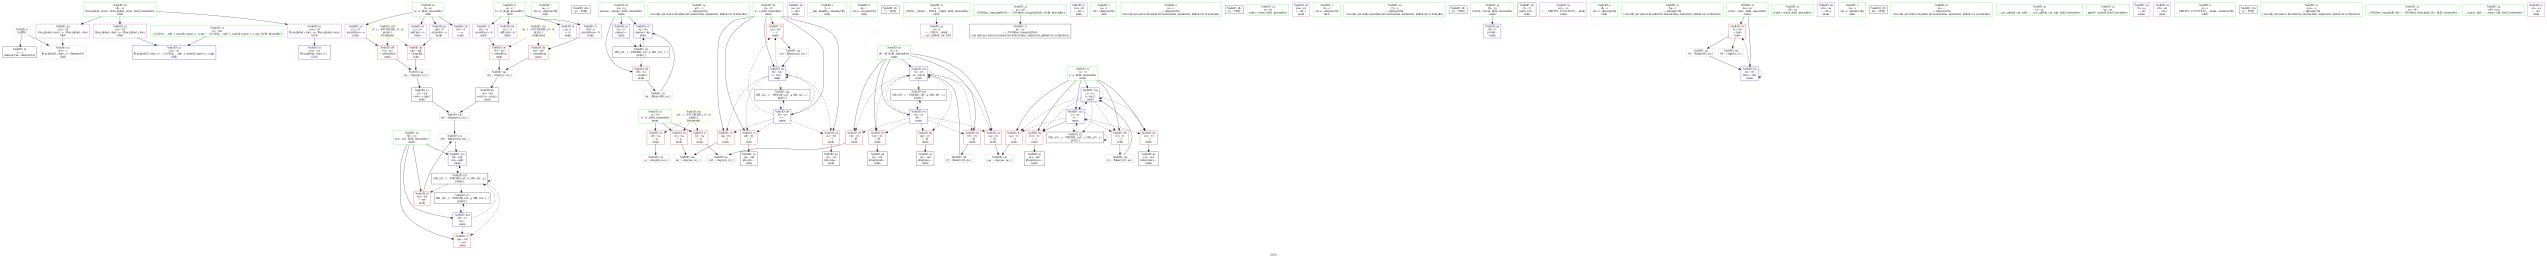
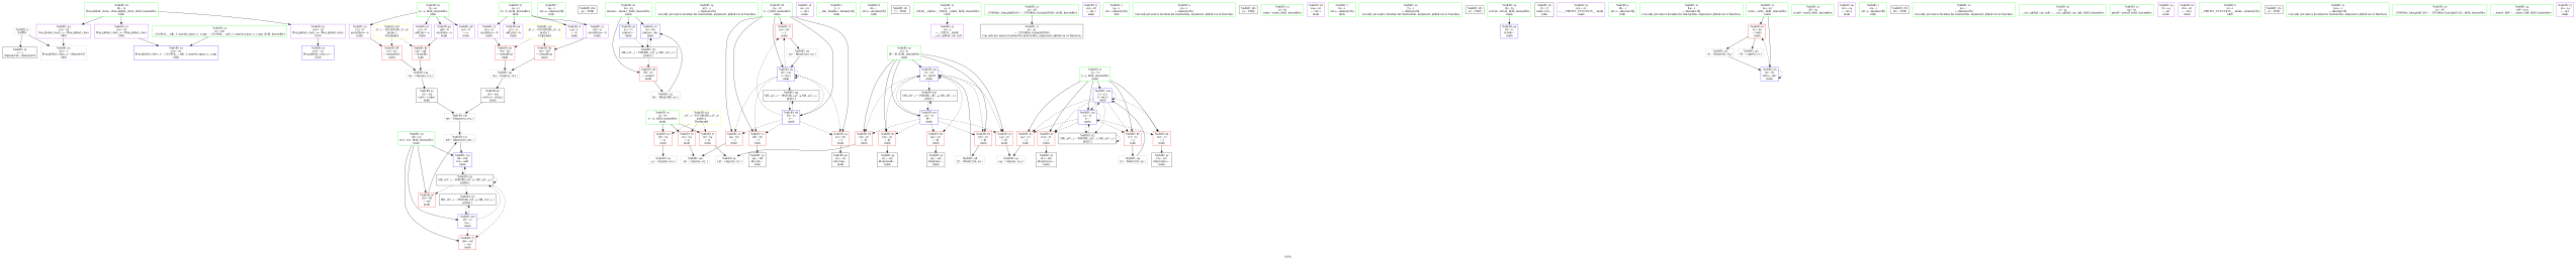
  digraph {
    fontname="Playfair Display"
    label=SVFG
    node [color=green fontname="Playfair Display" shape=record]
    edge [fontname="Playfair Display" style=solid]
    n1 [color=grey label="{NodeID: 0\nNullPtr}"]
    n2 [color=black label="{NodeID: 36\n2\<--3\ndummyVal\<--dummyVal\n}"]
    n3 [color=blue label="{NodeID: 93\n202\<--3\nllvm.global_ctors_2\<--dummyVal\nGlob }" style=dotted]
    n4 [color=red label="{NodeID: 90\n163\<--162\n\<--arrayidx21\nmain\n}"]
    n5 [color=grey label="{NodeID: 143\n164 = cmp(159, 163, )\n}"]
    n6 [color=black label="{NodeID: 46\n165\<--164\nconv23\<--cmp22\nmain\n}"]
    n7 [color=grey label="{NodeID: 136\n166 = Binary(155, 165, )\n}"]
    n8 [label="{NodeID: 7\n24\<--1\n.str.4\<--dummyObj\nGlob }"]
    n9 [color=black label="{NodeID: 180\n40 = PHI()\n}"]
    n10 [color=blue label="{NodeID: 97\n62\<--89\nnumer\<--inc\nmain\n}"]
    n11 [color=black label="{NodeID: 153\nMR_10V_3 = PHI(MR_10V_4, MR_10V_2, )\npts\{63 \}\n}"]
    n12 [color=red label="{NodeID: 68\n88\<--62\n\<--numer\nmain\n}"]
    n13 [color=grey label="{NodeID: 132\n89 = Binary(88, 90, )\n}"]
    n14 [label="{NodeID: 14\n107\<--1\n\<--dummyObj\nCan only get source location for instruction, argument, global var or function.}"]
    n15 [color=blue label="{NodeID: 104\n72\<--172\nj\<--inc25\nmain\n}"]
    n16 [color=red label="{NodeID: 83\n142\<--72\n\<--j\nmain\n}"]
    n17 [color=red label="{NodeID: 84\n150\<--72\n\<--j\nmain\n}"]
    n18 [color=red label="{NodeID: 85\n160\<--72\n\<--j\nmain\n}"]
    n19 [color=red label="{NodeID: 86\n171\<--72\n\<--j\nmain\n}"]
    n20 [color=blue label="{NodeID: 102\n72\<--75\nj\<--\nmain\n}"]
    n21 [color=black label="{NodeID: 157\nMR_20V_2 = PHI(MR_20V_3, MR_20V_1, )\npts\{73 \}\n}"]
    n22 [color=grey label="{NodeID: 142\n144 = cmp(142, 143, )\n}"]
    n23 [color=black label="{NodeID: 42\n151\<--150\nidxprom15\<--\nmain\n}"]
    n24 [color=black label="{NodeID: 45\n161\<--160\nidxprom20\<--\nmain\n}"]
    n25 [color=grey label="{NodeID: 134\n172 = Binary(171, 90, )\n}"]
    n26 [label="{NodeID: 28\n66\<--67\ni\<--i_field_insensitive\nmain\n}"]
    n27 [color=red label="{NodeID: 72\n114\<--66\n\<--i\nmain\n}"]
    n28 [color=red label="{NodeID: 73\n118\<--66\n\<--i\nmain\n}"]
    n29 [color=red label="{NodeID: 74\n122\<--66\n\<--i\nmain\n}"]
    n30 [color=red label="{NodeID: 75\n129\<--66\n\<--i\nmain\n}"]
    n31 [color=blue label="{NodeID: 98\n66\<--75\ni\<--\nmain\n}"]
    n32 [color=blue label="{NodeID: 99\n66\<--130\ni\<--inc7\nmain\n}"]
    n33 [color=grey label="{NodeID: 140\n116 = cmp(114, 115, )\n}"]
    n34 [color=black label="{NodeID: 39\n119\<--118\nidx.ext\<--\nmain\n}"]
    n35 [color=black label="{NodeID: 40\n123\<--122\nidx.ext4\<--\nmain\n}"]
    n36 [color=grey label="{NodeID: 133\n130 = Binary(129, 90, )\n}"]
    n37 [color=black label="{NodeID: 154\nMR_14V_2 = PHI(MR_14V_4, MR_14V_1, )\npts\{67 \}\n}"]
    n38 [label="{NodeID: 35\n30\<--196\n_GLOBAL__sub_I_marek.cygan_0_1.cpp\<--_GLOBAL__sub_I_marek.cygan_0_1.cpp_field_insensitive\n}"]
    n39 [color=blue label="{NodeID: 92\n201\<--30\nllvm.global_ctors_1\<--_GLOBAL__sub_I_marek.cygan_0_1.cpp\nGlob }"]
    n40 [color=purple label="{NodeID: 49\n148\<--8\narrayidx\<--a\nmain\n}"]
    n41 [color=red label="{NodeID: 87\n149\<--148\n\<--arrayidx\nmain\n}"]
    n42 [color=grey label="{NodeID: 144\n154 = cmp(149, 153, )\n}"]
    n43 [color=black label="{NodeID: 43\n155\<--154\nconv\<--cmp17\nmain\n}"]
    n44 [color=grey label="{NodeID: 139\n99 = cmp(98, 100, )\n}"]
    n45 [color=purple label="{NodeID: 56\n92\<--16\n\<--.str.1\nmain\n}"]
    n46 [color=purple label="{NodeID: 63\n201\<--28\nllvm.global_ctors_1\<--llvm.global_ctors\nGlob }"]
    n47 [color=red label="{NodeID: 70\n115\<--64\n\<--n\nmain\n}"]
    n48 [color=red label="{NodeID: 77\n180\<--68\n\<--res\nmain\n}"]
    n49 [label="{NodeID: 1\n7\<--1\n__dso_handle\<--dummyObj\nGlob }"]
    n50 [color=blue label="{NodeID: 91\n200\<--29\nllvm.global_ctors_0\<--\nGlob }"]
    n51 [label="{NodeID: 8\n26\<--1\n.str.5\<--dummyObj\nGlob }"]
    n52 [color=black label="{NodeID: 181\n77 = PHI()\n}"]
    n53 [label="{NodeID: 15\n4\<--6\n_ZStL8__ioinit\<--_ZStL8__ioinit_field_insensitive\nGlob }"]
    n54 [color=purple label="{NodeID: 47\n39\<--4\n\<--_ZStL8__ioinit\n__cxx_global_var_init\n}"]
    n55 [color=blue label="{NodeID: 105\n70\<--177\ni8\<--inc28\nmain\n}"]
    n56 [color=red label="{NodeID: 78\n136\<--70\n\<--i8\nmain\n}"]
    n57 [color=red label="{NodeID: 79\n143\<--70\n\<--i8\nmain\n}"]
    n58 [color=red label="{NodeID: 80\n146\<--70\n\<--i8\nmain\n}"]
    n59 [color=red label="{NodeID: 81\n156\<--70\n\<--i8\nmain\n}"]
    n60 [color=red label="{NodeID: 82\n176\<--70\n\<--i8\nmain\n}"]
    n61 [color=black label="{NodeID: 156\nMR_18V_2 = PHI(MR_18V_4, MR_18V_1, )\npts\{71 \}\n}"]
    n62 [color=grey label="{NodeID: 141\n138 = cmp(136, 137, )\n}"]
    n63 [color=black label="{NodeID: 41\n147\<--146\nidxprom\<--\nmain\n}"]
    n64 [color=black label="{NodeID: 44\n157\<--156\nidxprom18\<--\nmain\n}"]
    n65 [color=grey label="{NodeID: 138\n177 = Binary(176, 90, )\n}"]
    n66 [color=blue label="{NodeID: 101\n70\<--75\ni8\<--\nmain\n}"]
    n67 [label="{NodeID: 22\n42\<--48\n_ZNSt8ios_base4InitD1Ev\<--_ZNSt8ios_base4InitD1Ev_field_insensitive\n}"]
    n68 [color=black label="{NodeID: 37\n41\<--42\n\<--_ZNSt8ios_base4InitD1Ev\nCan only get source location for instruction, argument, global var or function.}"]
    n69 [label="{NodeID: 29\n68\<--69\nres\<--res_field_insensitive\nmain\n}"]
    n70 [color=red label="{NodeID: 76\n167\<--68\n\<--res\nmain\n}"]
    n71 [color=blue label="{NodeID: 100\n68\<--75\nres\<--\nmain\n}"]
    n72 [color=blue label="{NodeID: 103\n68\<--168\nres\<--add\nmain\n}"]
    n73 [color=grey label="{NodeID: 135\n168 = Binary(167, 166, )\n}"]
    n74 [color=black label="{NodeID: 155\nMR_16V_2 = PHI(MR_16V_4, MR_16V_1, )\npts\{69 \}\n}"]
    n75 [color=black label="{NodeID: 150\nMR_16V_5 = PHI(MR_16V_6, MR_16V_4, )\npts\{69 \}\n}"]
    n76 [color=purple label="{NodeID: 50\n152\<--8\narrayidx16\<--a\nmain\n}"]
    n77 [color=red label="{NodeID: 88\n153\<--152\n\<--arrayidx16\nmain\n}"]
    n78 [color=purple label="{NodeID: 57\n103\<--18\n\<--.str.2\nmain\n}"]
    n79 [color=purple label="{NodeID: 64\n202\<--28\nllvm.global_ctors_2\<--llvm.global_ctors\nGlob }"]
    n80 [color=red label="{NodeID: 71\n137\<--64\n\<--n\nmain\n}"]
    n81 [label="{NodeID: 2\n14\<--1\n.str\<--dummyObj\nGlob }"]
    n82 [label="{NodeID: 9\n29\<--1\n\<--dummyObj\nCan only get source location for instruction, argument, global var or function.}"]
    n83 [color=black label="{NodeID: 182\n93 = PHI()\n}"]
    n84 [label="{NodeID: 16\n8\<--10\na\<--a_field_insensitive\nGlob }"]
    n85 [color=purple label="{NodeID: 48\n120\<--8\n\<--a\nmain\n}"]
    n86 [color=purple label="{NodeID: 65\n121\<--8\nadd.ptr\<--a\nmain\n}"]
    n87 [label="{NodeID: 23\n55\<--56\nmain\<--main_field_insensitive\n}"]
    n88 [label="{NodeID: 30\n70\<--71\ni8\<--i8_field_insensitive\nmain\n}"]
    n89 [color=purple label="{NodeID: 51\n124\<--11\n\<--b\nmain\n}"]
    n90 [color=purple label="{NodeID: 58\n104\<--20\n\<--.str.3\nmain\n}"]
    n91 [label="{NodeID: 3\n16\<--1\n.str.1\<--dummyObj\nGlob }"]
    n92 [label="{NodeID: 10\n75\<--1\n\<--dummyObj\nCan only get source location for instruction, argument, global var or function.}"]
    n93 [color=black label="{NodeID: 183\n127 = PHI()\n}"]
    n94 [label="{NodeID: 17\n11\<--13\nb\<--b_field_insensitive\nGlob }"]
    n95 [color=purple label="{NodeID: 52\n158\<--11\narrayidx19\<--b\nmain\n}"]
    n96 [color=purple label="{NodeID: 53\n162\<--11\narrayidx21\<--b\nmain\n}"]
    n97 [color=purple label="{NodeID: 66\n125\<--11\nadd.ptr5\<--b\nmain\n}"]
    n98 [color=red label="{NodeID: 89\n159\<--158\n\<--arrayidx19\nmain\n}"]
    n99 [label="{NodeID: 24\n58\<--59\nretval\<--retval_field_insensitive\nmain\n}"]
    n100 [color=blue label="{NodeID: 94\n58\<--75\nretval\<--\nmain\n}"]
    n101 [label="{NodeID: 31\n72\<--73\nj\<--j_field_insensitive\nmain\n}"]
    n102 [color=black label="{NodeID: 38\n57\<--75\nmain_ret\<--\nmain\n}"]
    n103 [color=purple label="{NodeID: 59\n105\<--22\n\<--__PRETTY_FUNCTION__.main\nmain\n}"]
    n104 [color=yellow label="{NodeID: 163\n12V_1 = ENCHI(MR_12V_0)\npts\{65 \}\nFun[main]}" style=double]
    n105 [color=red label="{NodeID: 69\n98\<--64\n\<--n\nmain\n}"]
    n106 [label="{NodeID: 4\n18\<--1\n.str.2\<--dummyObj\nGlob }"]
    n107 [label="{NodeID: 11\n84\<--1\n\<--dummyObj\nCan only get source location for instruction, argument, global var or function.}"]
    n108 [label="{NodeID: 18\n28\<--32\nllvm.global_ctors\<--llvm.global_ctors_field_insensitive\nGlob }"]
    n109 [color=purple label="{NodeID: 62\n200\<--28\nllvm.global_ctors_0\<--llvm.global_ctors\nGlob }"]
    n110 [label="{NodeID: 25\n60\<--61\ntesty\<--testy_field_insensitive\nmain\n}"]
    n111 [color=red label="{NodeID: 67\n82\<--60\n\<--testy\nmain\n}"]
    n112 [color=blue label="{NodeID: 96\n60\<--83\ntesty\<--dec\nmain\n}"]
    n113 [color=grey label="{NodeID: 137\n83 = Binary(82, 84, )\n}"]
    n114 [color=grey label="{NodeID: 145\n86 = cmp(82, 75, )\n}"]
    n115 [label="{NodeID: 32\n78\<--79\nscanf\<--scanf_field_insensitive\n}"]
    n116 [color=purple label="{NodeID: 60\n126\<--24\n\<--.str.4\nmain\n}"]
    n117 [label="{NodeID: 5\n20\<--1\n.str.3\<--dummyObj\nGlob }"]
    n118 [color=black label="{NodeID: 178\n182 = PHI()\n}"]
    n119 [color=blue label="{NodeID: 95\n62\<--75\nnumer\<--\nmain\n}"]
    n120 [label="{NodeID: 12\n90\<--1\n\<--dummyObj\nCan only get source location for instruction, argument, global var or function.}"]
    n121 [label="{NodeID: 19\n33\<--34\n__cxx_global_var_init\<--__cxx_global_var_init_field_insensitive\n}"]
    n122 [label="{NodeID: 26\n62\<--63\nnumer\<--numer_field_insensitive\nmain\n}"]
    n123 [label="{NodeID: 33\n94\<--95\nprintf\<--printf_field_insensitive\n}"]
    n124 [color=purple label="{NodeID: 54\n76\<--14\n\<--.str\nmain\n}"]
    n125 [color=purple label="{NodeID: 61\n181\<--26\n\<--.str.5\nmain\n}"]
    n126 [color=yellow label="{NodeID: 158\n2V_1 = ENCHI(MR_2V_0)\npts\{10 \}\nFun[main]}" style=double]
    n127 [label="{NodeID: 6\n22\<--1\n__PRETTY_FUNCTION__.main\<--dummyObj\nGlob }"]
    n128 [color=black label="{NodeID: 179\n97 = PHI()\n}"]
    n129 [label="{NodeID: 13\n100\<--1\n\<--dummyObj\nCan only get source location for instruction, argument, global var or function.}"]
    n130 [label="{NodeID: 20\n37\<--38\n_ZNSt8ios_base4InitC1Ev\<--_ZNSt8ios_base4InitC1Ev_field_insensitive\n}"]
    n131 [label="{NodeID: 27\n64\<--65\nn\<--n_field_insensitive\nmain\n}"]
    n132 [label="{NodeID: 34\n108\<--109\n__assert_fail\<--__assert_fail_field_insensitive\n}"]
    n133 [color=purple label="{NodeID: 55\n96\<--14\n\<--.str\nmain\n}"]
    n134 [color=yellow label="{NodeID: 159\n4V_1 = ENCHI(MR_4V_0)\npts\{13 \}\nFun[main]}" style=double]
    n1 -> n2
    n1 -> n3
    n4 -> n5
    n5 -> n6
    n6 -> n7
    n7 -> n73
    n10 -> n11 [style=dashed]
    n11 -> n10 [style=dashed]
    n11 -> n12 [style=dashed]
    n12 -> n13
    n13 -> n10
    n15 -> n15 [style=dashed]
    n15 -> n16 [style=dashed]
    n15 -> n17 [style=dashed]
    n15 -> n18 [style=dashed]
    n15 -> n19 [style=dashed]
    n15 -> n20 [style=dashed]
    n15 -> n21 [style=dashed]
    n16 -> n22
    n17 -> n23
    n18 -> n24
    n19 -> n25
    n20 -> n15 [style=dashed]
    n20 -> n16 [style=dashed]
    n20 -> n17 [style=dashed]
-   n20 -> n18
+   n20 -> n18 [style=dashed]
    n20 -> n19 [style=dashed]
    n20 -> n20 [style=dashed]
    n20 -> n21 [style=dashed]
    n21 -> n20 [style=dashed]
    n21 -> n21 [style=dashed]
    n25 -> n15
    n26 -> n27
    n26 -> n28
    n26 -> n29
    n26 -> n30
    n26 -> n31
    n26 -> n32
    n27 -> n33
    n28 -> n34
    n29 -> n35
    n30 -> n36
    n31 -> n27 [style=dashed]
    n31 -> n28 [style=dashed]
    n31 -> n29 [style=dashed]
    n31 -> n30 [style=dashed]
    n31 -> n32 [style=dashed]
    n31 -> n37 [style=dashed]
    n32 -> n27 [style=dashed]
    n32 -> n28 [style=dashed]
    n32 -> n29 [style=dashed]
    n32 -> n30 [style=dashed]
    n32 -> n32 [style=dashed]
    n32 -> n37 [style=dashed]
    n36 -> n32
    n37 -> n31 [style=dashed]
    n38 -> n39
    n40 -> n41
    n41 -> n42
    n42 -> n43
    n43 -> n7
    n46 -> n39
    n47 -> n33
    n53 -> n54
    n55 -> n55 [style=dashed]
    n55 -> n56 [style=dashed]
    n55 -> n57 [style=dashed]
    n55 -> n58 [style=dashed]
    n55 -> n59 [style=dashed]
    n55 -> n60 [style=dashed]
    n55 -> n61 [style=dashed]
    n56 -> n62
    n57 -> n22
    n58 -> n63
    n59 -> n64
    n60 -> n65
    n61 -> n66 [style=dashed]
    n65 -> n55
    n66 -> n55 [style=dashed]
    n66 -> n56 [style=dashed]
    n66 -> n57 [style=dashed]
    n66 -> n58 [style=dashed]
    n66 -> n59 [style=dashed]
    n66 -> n60 [style=dashed]
    n66 -> n61 [style=dashed]
    n67 -> n68
    n69 -> n48
    n69 -> n70
    n69 -> n71
    n69 -> n72
    n70 -> n73
    n71 -> n48 [style=dashed]
    n71 -> n74 [style=dashed]
    n71 -> n75 [style=dashed]
    n72 -> n75 [style=dashed]
    n73 -> n72
    n74 -> n71 [style=dashed]
    n75 -> n48 [style=dashed]
    n75 -> n70 [style=dashed]
    n75 -> n72 [style=dashed]
    n75 -> n74 [style=dashed]
    n75 -> n75 [style=dashed]
    n76 -> n77
    n77 -> n42
    n79 -> n3
    n80 -> n62
    n84 -> n40
    n84 -> n76
    n84 -> n85
    n84 -> n86
    n88 -> n55
    n88 -> n56
    n88 -> n57
    n88 -> n59
    n88 -> n60
    n88 -> n66
    n94 -> n89
    n94 -> n95
    n94 -> n96
    n94 -> n97
    n95 -> n98
    n96 -> n4
    n98 -> n5
    n99 -> n100
    n101 -> n15
    n101 -> n16
    n101 -> n17
    n101 -> n18
    n101 -> n19
    n101 -> n20
    n104 -> n47 [style=dashed]
    n104 -> n80 [style=dashed]
    n104 -> n105 [style=dashed]
    n105 -> n44
    n108 -> n46
    n108 -> n79
    n108 -> n109
    n109 -> n50
    n110 -> n111
    n110 -> n112
    n111 -> n113
    n111 -> n114
    n112 -> n111 [style=dashed]
    n112 -> n112 [style=dashed]
    n113 -> n112
    n119 -> n11 [style=dashed]
    n122 -> n10
    n122 -> n12
    n122 -> n119
    n126 -> n41 [style=dashed]
    n126 -> n77 [style=dashed]
    n131 -> n47
    n131 -> n80
    n131 -> n105
    n134 -> n4 [style=dashed]
    n134 -> n98 [style=dashed]
  }
